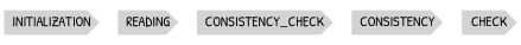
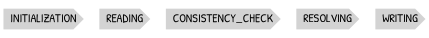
  digraph {
    fontname="Patrick Hand"
    node [color=none fillcolor=lightgrey shape=cds style=filled fontname="Patrick Hand"]
    n1 [label=INITIALIZATION]
    n2 [label=READING]
    n3 [label=CONSISTENCY_CHECK]
-   n4 [label=CONSISTENCY]
-   n5 [label=CHECK]
+   n4 [label=RESOLVING]
+   n5 [label=WRITING]
  }
